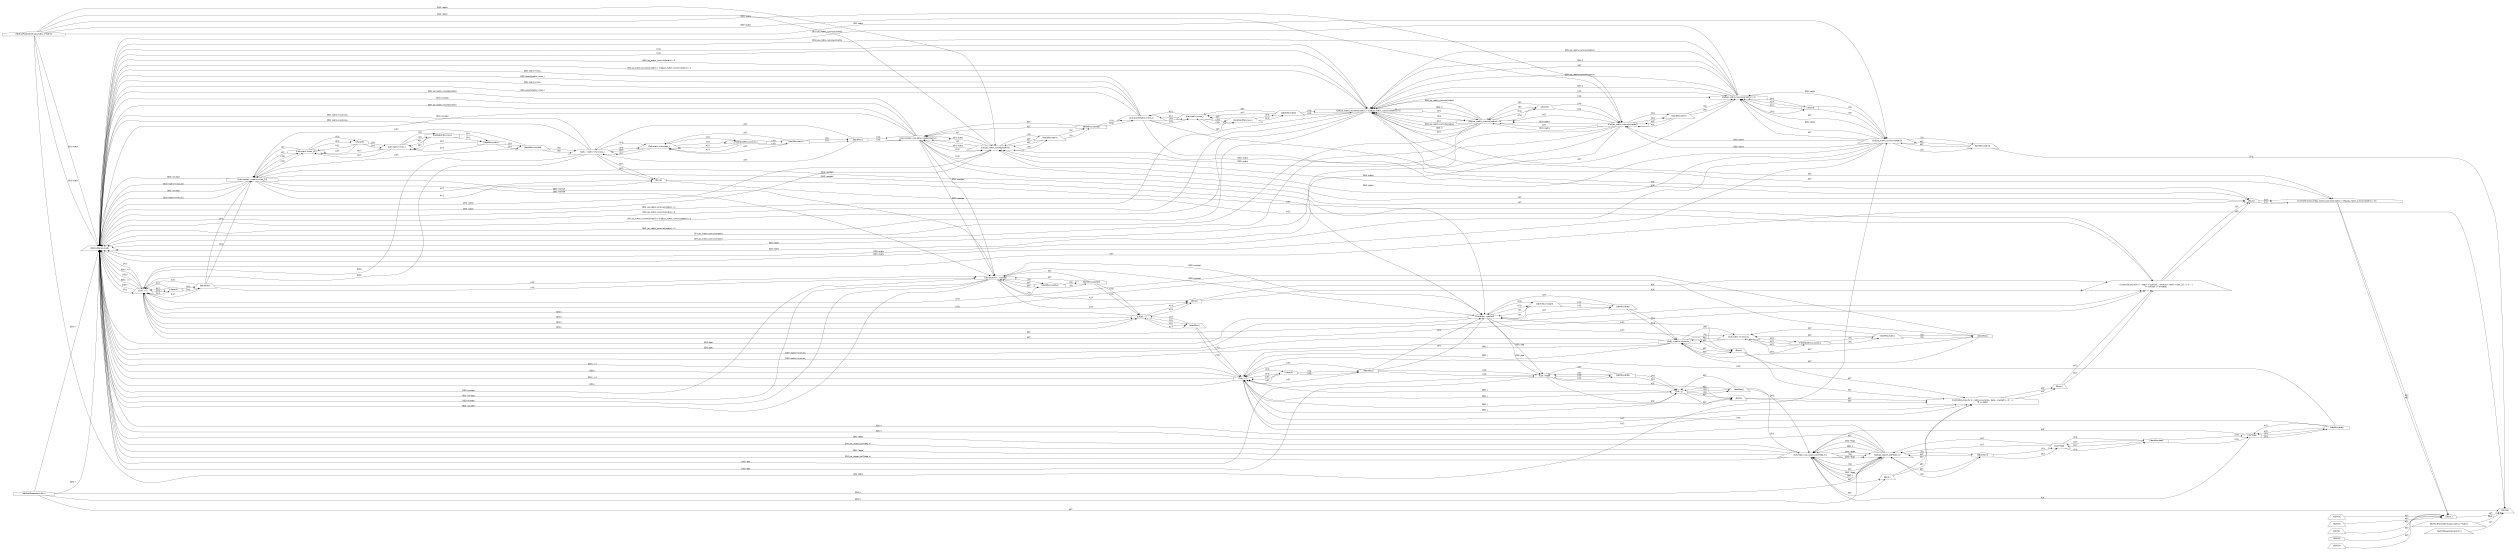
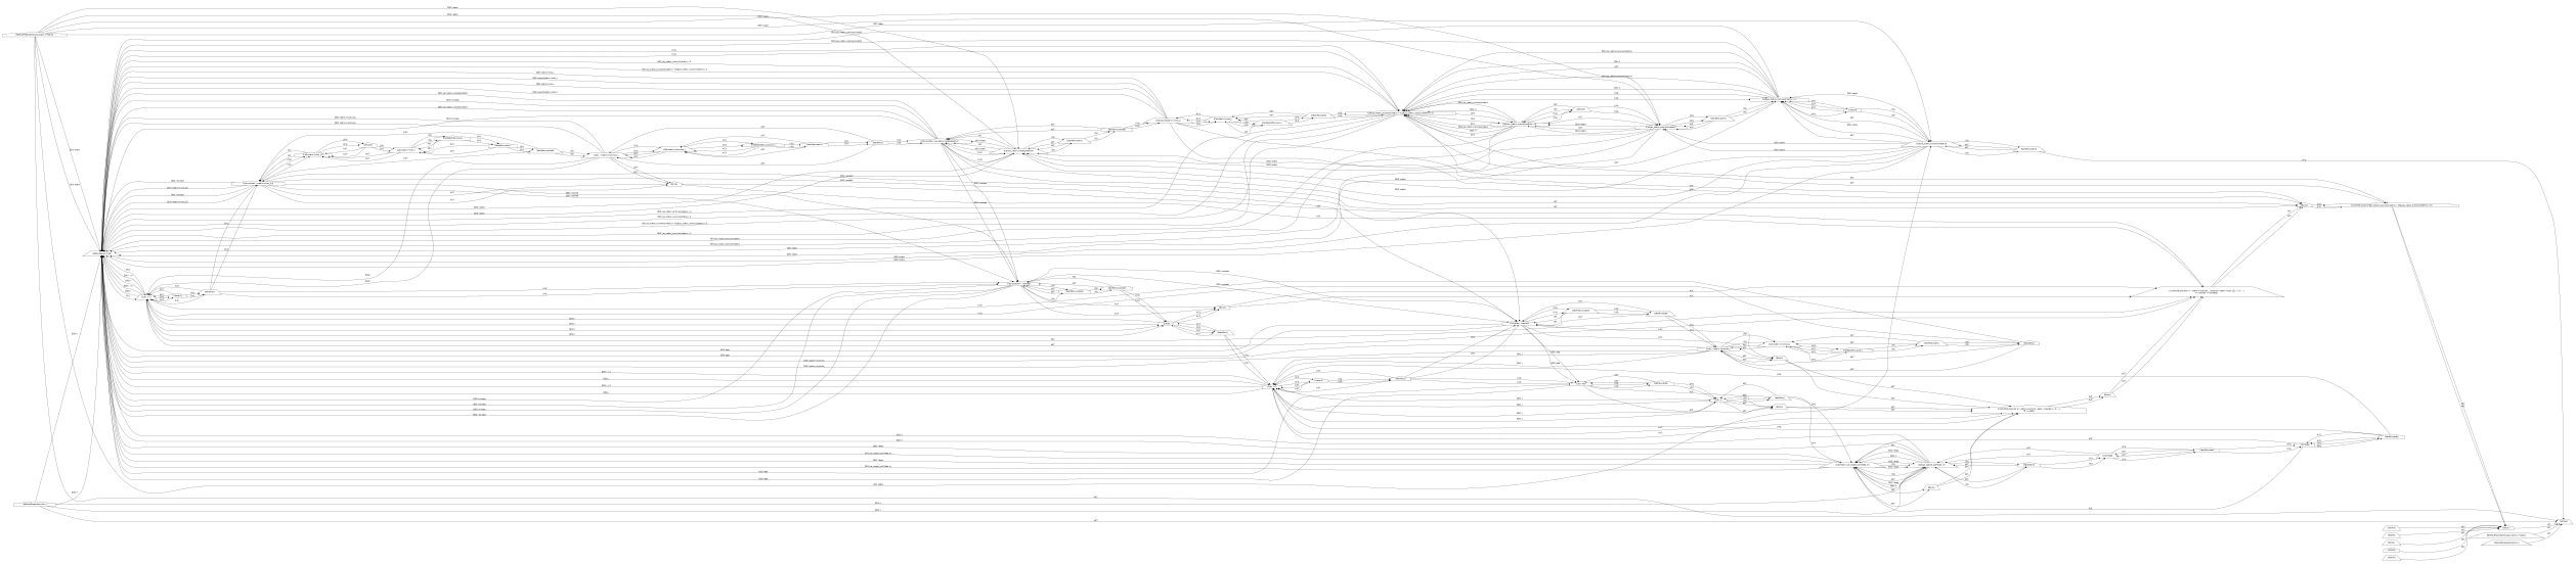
  digraph {
    fontname=Inter
    rankdir=LR
    node [fontname=Inter shape=house]
    edge [arrowhead=dot fontname=Inter]
    n1 [label="(MethodReturn,void)" shape=trapezium]
    n2 [label="(Call,i > 0)" shape=trapezium]
    n3 [label="(Call,jas_matrix_numrows(matrix) > 0 && jas_matrix_numcols(matrix) > 0)"]
    n4 [label="(ControlStructure,for (i = matrix->numrows_, rowstart = matrix->rows_[0]; i > 0; --i,\n\t\t  rowstart += rowstep))" shape=trapezium]
    n5 [label="(Literal,0)"]
    n6 [label="(Literal,--i)"]
    n7 [label="(ControlStructure,if (jas_matrix_numrows(matrix) > 0 && jas_matrix_numcols(matrix) > 0))"]
    n8 [label="(Call,jas_matrix_numrows(matrix) > 0)"]
    n9 [label="(Call,jas_matrix_numcols(matrix) > 0)"]
    1000100 [shape=trapezium]
    n11 [label="(MethodParameterIn,jas_matrix_t *matrix)"]
    n12 [label="(Call,jas_matrix_rowstep(matrix))" shape=trapezium]
    n13 [label="(Call,jas_matrix_numcols(matrix))"]
    n14 [label="(Call,jas_matrix_numrows(matrix))" shape=trapezium]
    n15 [label="(Call,rowstep = jas_data_rowstep(matrix))"]
    n16 [label="(Identifier,matrix)" shape=trapezium]
    n17 [label="(Identifier,matrix)" shape=trapezium]
    n18 [label="(Identifier,matrix)" shape=trapezium]
    n19 [label="(MethodParameterOut,jas_matrix_t *matrix)" shape=trapezium]
    n20 [label="(MethodParameterIn,int n)"]
    n21 [label="(Call,jas_seqent_asl(*data, n))" shape=trapezium]
    n22 [label="(Call,*data = jas_seqent_asl(*data, n))" shape=trapezium]
    n23 [label="(Identifier,n)"]
    n24 [label="(MethodParameterOut,int n)" shape=trapezium]
    n25 [label="(FieldIdentifier,rows_)" shape=trapezium]
    n26 [label="(Call,matrix->rows_)" shape=trapezium]
    n27 [label="(Identifier,matrix)" shape=trapezium]
    n28 [label="(Call,assert(matrix->rows_))" shape=trapezium]
    n29 [label="(Block,)"]
    n30 [label="(Call,rowstart += rowstep)"]
    n31 [label="(Identifier,rowstep)"]
    n32 [label="(Call,data = rowstart)"]
    n33 [label="(Block,)"]
    n34 [label="(Identifier,rowstep)"]
    n35 [label="(Call,matrix->numrows_)" shape=trapezium]
    n36 [label="(FieldIdentifier,numrows_)"]
    n37 [label="(Call,i = matrix->numrows_)" shape=trapezium]
    n38 [label="(Identifier,matrix)"]
    n39 [label="(Block,)"]
    n40 [label="(Identifier,i)"]
    n41 [label="(Call,rowstart = matrix->rows_[0])"]
    n42 [label="(Call,matrix->rows_[0])"]
    n43 [label="(Literal,0)"]
    n44 [label="(Identifier,rowstart)" shape=trapezium]
    n45 [label="(Block,)" shape=trapezium]
-   n46 [label="(Call,++data)"]
+   n46 [label="(Call,++int)"]
    n47 [label="(Identifier,rowstart)" shape=trapezium]
    n48 [label="(Call,matrix->rows_)" shape=trapezium]
    n49 [label="(FieldIdentifier,rows_)"]
    n50 [label="(Identifier,matrix)"]
    n51 [label="(Identifier,i)" shape=trapezium]
    n52 [label="(Identifier,i)" shape=trapezium]
    n53 [label="(Call,j > 0)"]
    n54 [label="(ControlStructure,for (j = matrix->numcols_, data = rowstart; j > 0; --j,\n\t\t\t  ++data))"]
    n55 [label="(Literal,0)"]
    n56 [label="(Call,--j)"]
    n57 [label="(Identifier,rowstart)"]
    n58 [label="(Block,)" shape=trapezium]
    n59 [label="(Call,matrix->numcols_)" shape=trapezium]
-   n60 [label="(FieldIdentifier,numcols_)"]
+   n60 [label="(FieldIdentifier,void_)"]
    n61 [label="(Call,j = matrix->numcols_)"]
    n62 [label="(Identifier,matrix)" shape=trapezium]
    n63 [label="(Identifier,j)"]
    n64 [label="(Identifier,data)" shape=trapezium]
    n65 [label="(Block,)" shape=trapezium]
    n66 [label="(Identifier,data)"]
    n67 [label="(Identifier,j)"]
    n68 [label="(Identifier,j)" shape=trapezium]
    n69 [label="(Block,)" shape=trapezium]
    n70 [label="(Call,*data)" shape=trapezium]
    n71 [label="(Identifier,data)"]
    n72 [label="(Call,*data)"]
    n73 [label="(Identifier,data)"]
    n74 [label="(Block,)"]
    n75 [label="(Literal,0)"]
    n76 [label="(Literal,0)" shape=trapezium]
    1000104 [shape=trapezium]
    1000105 [shape=trapezium]
    1000106 [shape=trapezium]
    n80 [label=7000107 shape=trapezium]
    1000108
    n1 -> n2 [arrowhead=tee label="CFG: "]
    n1 -> n2 [arrowhead=tee label="CFG: "]
    n1 -> n3 [arrowhead=tee label="CFG: "]
    n1 -> n3 [label="CFG: "]
    n2 -> n1 [label="DDG: i > 0"]
    n2 -> n1 [arrowhead=tee label="DDG: i"]
    n2 -> n1 [label="DDG: i > 0"]
    n2 -> n1 [label="DDG: i"]
    n2 -> n4 [label="AST: "]
    n2 -> n4 [label="AST: "]
    n2 -> n5 [arrowhead=tee label="CFG: "]
    n2 -> n5 [arrowhead=tee label="CFG: "]
    n2 -> n6 [label="DDG: i"]
    n2 -> n6 [label="DDG: i"]
    n3 -> n1 [arrowhead=tee label="DDG: jas_matrix_numcols(matrix) > 0"]
    n3 -> n1 [label="DDG: jas_matrix_numrows(matrix) > 0 && jas_matrix_numcols(matrix) > 0"]
    n3 -> n1 [arrowhead=tee label="DDG: jas_matrix_numrows(matrix) > 0"]
    n3 -> n1 [arrowhead=tee label="DDG: jas_matrix_numcols(matrix) > 0"]
    n3 -> n1 [label="DDG: jas_matrix_numrows(matrix) > 0 && jas_matrix_numcols(matrix) > 0"]
    n3 -> n1 [arrowhead=tee label="DDG: jas_matrix_numrows(matrix) > 0"]
    n3 -> n7 [label="AST: "]
    n3 -> n7 [arrowhead=tee label="AST: "]
    n3 -> n8 [arrowhead=tee label="CFG: "]
    n3 -> n8 [label="CFG: "]
    n3 -> n9 [label="CFG: "]
    n3 -> n9 [label="CFG: "]
    n4 -> n29 [arrowhead=tee label="AST: "]
    n4 -> n29 [arrowhead=tee label="AST: "]
    n5 -> n2 [arrowhead=tee label="AST: "]
    n5 -> n2 [label="AST: "]
    n5 -> n51 [label="CFG: "]
    n5 -> n51 [label="CFG: "]
    n6 -> n2 [label="DDG: i"]
    n6 -> n2 [arrowhead=tee label="DDG: i"]
    n6 -> n33 [label="AST: "]
    n6 -> n33 [label="AST: "]
    n6 -> n52 [label="CFG: "]
    n6 -> n52 [label="CFG: "]
    n7 -> n74 [label="AST: "]
    n7 -> n74 [arrowhead=tee label="AST: "]
    n8 -> n1 [label="DDG: jas_matrix_numrows(matrix)"]
    n8 -> n1 [arrowhead=tee label="DDG: jas_matrix_numrows(matrix)"]
    n8 -> n3 [label="AST: "]
    n8 -> n3 [label="DDG: jas_matrix_numrows(matrix)"]
    n8 -> n3 [arrowhead=tee label="DDG: 0"]
    n8 -> n3 [label="AST: "]
    n8 -> n3 [label="DDG: jas_matrix_numrows(matrix)"]
    n8 -> n3 [label="DDG: 0"]
    n8 -> n75 [label="CFG: "]
    n8 -> n75 [arrowhead=tee label="CFG: "]
    n9 -> n1 [label="DDG: jas_matrix_numcols(matrix)"]
    n9 -> n1 [arrowhead=tee label="DDG: jas_matrix_numcols(matrix)"]
    n9 -> n3 [label="AST: "]
    n9 -> n3 [label="DDG: jas_matrix_numcols(matrix)"]
    n9 -> n3 [label="DDG: 0"]
    n9 -> n3 [label="AST: "]
    n9 -> n3 [arrowhead=tee label="DDG: jas_matrix_numcols(matrix)"]
    n9 -> n3 [arrowhead=tee label="DDG: 0"]
    n9 -> n76 [label="CFG: "]
    n9 -> n76 [label="CFG: "]
    n11 -> n1 [label="DDG: matrix"]
    n11 -> n1 [arrowhead=tee label="DDG: matrix"]
-   n2 -> 1000100 [arrowhead=tee label="AST: "]
+   n11 -> 1000100 [arrowhead=tee label="AST: "]
    n11 -> n12 [label="DDG: matrix"]
    n11 -> n12 [arrowhead=tee label="DDG: matrix"]
    n11 -> n13 [arrowhead=tee label="DDG: matrix"]
    n11 -> n13 [label="DDG: matrix"]
    n11 -> n14 [label="DDG: matrix"]
    n11 -> n14 [label="DDG: matrix"]
    n12 -> n1 [arrowhead=tee label="DDG: matrix"]
    n12 -> n1 [label="DDG: matrix"]
    n12 -> n15 [label="AST: "]
    n12 -> n15 [label="DDG: matrix"]
    n12 -> n15 [arrowhead=tee label="AST: "]
    n12 -> n15 [label="DDG: matrix"]
    n12 -> n16 [label="CFG: "]
    n12 -> n16 [arrowhead=tee label="CFG: "]
    n13 -> n1 [arrowhead=tee label="DDG: matrix"]
    n13 -> n1 [arrowhead=tee label="DDG: matrix"]
    n13 -> n9 [label="AST: "]
    n13 -> n9 [label="DDG: matrix"]
    n13 -> n9 [arrowhead=tee label="AST: "]
    n13 -> n9 [arrowhead=tee label="DDG: matrix"]
    n13 -> n12 [arrowhead=tee label="DDG: matrix"]
    n13 -> n12 [label="DDG: matrix"]
    n13 -> n17 [label="CFG: "]
    n13 -> n17 [label="CFG: "]
    n14 -> n1 [label="DDG: matrix"]
    n14 -> n1 [arrowhead=tee label="DDG: matrix"]
    n14 -> n8 [label="AST: "]
    n14 -> n8 [label="DDG: matrix"]
    n14 -> n8 [label="AST: "]
    n14 -> n8 [label="DDG: matrix"]
    n14 -> n12 [arrowhead=tee label="DDG: matrix"]
    n14 -> n12 [label="DDG: matrix"]
    n14 -> n13 [label="DDG: matrix"]
    n14 -> n13 [arrowhead=tee label="DDG: matrix"]
    n14 -> n18 [arrowhead=tee label="CFG: "]
    n14 -> n18 [arrowhead=tee label="CFG: "]
    n15 -> n1 [label="DDG: rowstep"]
    n15 -> n1 [label="DDG: jas_matrix_rowstep(matrix)"]
    n15 -> n1 [label="DDG: rowstep"]
    n15 -> n1 [label="DDG: jas_matrix_rowstep(matrix)"]
    n15 -> n12 [arrowhead=tee label="CFG: "]
    n15 -> n12 [label="CFG: "]
    n15 -> n29 [arrowhead=tee label="AST: "]
    n15 -> n29 [arrowhead=tee label="AST: "]
    n15 -> n30 [label="DDG: rowstep"]
    n15 -> n30 [arrowhead=tee label="DDG: rowstep"]
    n16 -> n12 [arrowhead=tee label="AST: "]
    n16 -> n12 [arrowhead=tee label="AST: "]
    n16 -> n31 [arrowhead=tee label="CFG: "]
    n16 -> n31 [label="CFG: "]
    n17 -> n8 [label="CFG: "]
    n17 -> n8 [arrowhead=tee label="CFG: "]
    n17 -> n13 [label="AST: "]
    n17 -> n13 [label="AST: "]
    n18 -> 1000100 [label="CFG: "]
    n18 -> n14 [arrowhead=tee label="AST: "]
    n18 -> n14 [arrowhead=tee label="AST: "]
-   n19 -> 1000100 [arrowhead=tee label="DDG: j"]
+   n19 -> 1000100 [arrowhead=tee label="AST: "]
    n20 -> n1 [arrowhead=tee label="DDG: n"]
    n20 -> n1 [label="DDG: n"]
    n20 -> 1000100 [arrowhead=tee label="AST: "]
    n20 -> n21 [label="DDG: n"]
    n20 -> n21 [arrowhead=tee label="DDG: n"]
    n21 -> n1 [label="DDG: n"]
    n21 -> n1 [label="DDG: n"]
    n21 -> n22 [label="AST: "]
    n21 -> n22 [label="DDG: *data"]
    n21 -> n22 [arrowhead=tee label="DDG: n"]
    n21 -> n22 [label="AST: "]
    n21 -> n22 [label="DDG: *data"]
    n21 -> n22 [arrowhead=tee label="DDG: n"]
    n21 -> n23 [label="CFG: "]
    n21 -> n23 [arrowhead=tee label="CFG: "]
    n22 -> n1 [arrowhead=tee label="DDG: *data"]
    n22 -> n1 [label="DDG: jas_seqent_asl(*data, n)"]
    n22 -> n1 [arrowhead=tee label="DDG: *data"]
    n22 -> n1 [label="DDG: jas_seqent_asl(*data, n)"]
    n22 -> n21 [arrowhead=tee label="CFG: "]
    n22 -> n21 [arrowhead=tee label="DDG: *data"]
    n22 -> n21 [arrowhead=tee label="CFG: "]
    n22 -> n21 [arrowhead=tee label="DDG: *data"]
    n22 -> n69 [arrowhead=tee label="AST: "]
    n22 -> n69 [arrowhead=tee label="AST: "]
    n23 -> n21 [label="AST: "]
    n23 -> n21 [label="AST: "]
    n23 -> n70 [label="CFG: "]
    n23 -> n70 [arrowhead=tee label="CFG: "]
    n24 -> 1000100 [label="AST: "]
    n25 -> n26 [arrowhead=tee label="AST: "]
    n25 -> n26 [label="AST: "]
    n25 -> n27 [arrowhead=tee label="CFG: "]
    n25 -> n27 [label="CFG: "]
    n26 -> n25 [label="CFG: "]
    n26 -> n25 [label="CFG: "]
    n26 -> n28 [label="AST: "]
    n26 -> n28 [arrowhead=tee label="AST: "]
    n27 -> n3 [arrowhead=tee label="CFG: "]
    n27 -> n3 [arrowhead=tee label="CFG: "]
    n27 -> n26 [label="AST: "]
    n27 -> n26 [arrowhead=tee label="AST: "]
    n28 -> n1 [arrowhead=tee label="DDG: matrix->rows_"]
    n28 -> n1 [arrowhead=tee label="DDG: assert(matrix->rows_)"]
    n28 -> n1 [label="DDG: matrix->rows_"]
    n28 -> n1 [label="DDG: assert(matrix->rows_)"]
    n28 -> n26 [arrowhead=tee label="CFG: "]
    n28 -> n26 [label="CFG: "]
    n28 -> n29 [arrowhead=tee label="AST: "]
    n28 -> n29 [label="AST: "]
    n29 -> n7 [arrowhead=tee label="AST: "]
    n29 -> n7 [label="AST: "]
    n30 -> n1 [label="DDG: rowstart"]
    n30 -> n1 [arrowhead=tee label="DDG: rowstep"]
    n30 -> n1 [arrowhead=tee label="DDG: rowstart"]
    n30 -> n1 [arrowhead=tee label="DDG: rowstep"]
    n30 -> n32 [label="DDG: rowstart"]
    n30 -> n32 [arrowhead=tee label="DDG: rowstart"]
    n30 -> n33 [label="AST: "]
    n30 -> n33 [arrowhead=tee label="AST: "]
    n30 -> n34 [label="CFG: "]
    n30 -> n34 [label="CFG: "]
    n31 -> n15 [label="AST: "]
    n31 -> n15 [label="AST: "]
    n31 -> n28 [label="CFG: "]
    n31 -> n28 [label="CFG: "]
    n32 -> n1 [arrowhead=tee label="DDG: data"]
    n32 -> n1 [arrowhead=tee label="DDG: data"]
    n32 -> n44 [label="CFG: "]
    n32 -> n44 [label="CFG: "]
    n32 -> n45 [label="AST: "]
    n32 -> n45 [label="AST: "]
    n32 -> n46 [label="DDG: data"]
    n32 -> n46 [label="DDG: data"]
    n33 -> n4 [label="AST: "]
    n33 -> n4 [arrowhead=tee label="AST: "]
    n34 -> n30 [arrowhead=tee label="AST: "]
    n34 -> n30 [label="AST: "]
    n34 -> n57 [arrowhead=tee label="CFG: "]
    n34 -> n57 [label="CFG: "]
    n35 -> n36 [label="CFG: "]
    n35 -> n36 [label="CFG: "]
    n35 -> n37 [arrowhead=tee label="AST: "]
    n35 -> n37 [label="AST: "]
    n36 -> n35 [arrowhead=tee label="AST: "]
    n36 -> n35 [label="AST: "]
    n36 -> n38 [arrowhead=tee label="CFG: "]
    n36 -> n38 [arrowhead=tee label="CFG: "]
    n37 -> n1 [arrowhead=tee label="DDG: matrix->numrows_"]
    n37 -> n1 [arrowhead=tee label="DDG: matrix->numrows_"]
    n37 -> n2 [label="DDG: i"]
    n37 -> n2 [arrowhead=tee label="DDG: i"]
    n37 -> n35 [arrowhead=tee label="CFG: "]
    n37 -> n35 [arrowhead=tee label="CFG: "]
    n37 -> n39 [arrowhead=tee label="AST: "]
    n37 -> n39 [arrowhead=tee label="AST: "]
    n38 -> n35 [label="AST: "]
    n38 -> n35 [label="AST: "]
    n38 -> n40 [arrowhead=tee label="CFG: "]
    n38 -> n40 [label="CFG: "]
    n39 -> n4 [arrowhead=tee label="AST: "]
    n39 -> n4 [arrowhead=tee label="AST: "]
    n40 -> n15 [arrowhead=tee label="CFG: "]
    n40 -> n15 [label="CFG: "]
    n40 -> n37 [arrowhead=tee label="AST: "]
    n40 -> n37 [label="AST: "]
    n41 -> n1 [label="DDG: rowstart"]
    n41 -> n1 [arrowhead=tee label="DDG: matrix->rows_[0]"]
    n41 -> n1 [label="DDG: rowstart"]
    n41 -> n1 [label="DDG: matrix->rows_[0]"]
    n41 -> n30 [arrowhead=tee label="DDG: rowstart"]
    n41 -> n30 [label="DDG: rowstart"]
    n41 -> n32 [label="DDG: rowstart"]
    n41 -> n32 [label="DDG: rowstart"]
    n41 -> n39 [arrowhead=tee label="AST: "]
    n41 -> n39 [arrowhead=tee label="AST: "]
    n41 -> n42 [label="CFG: "]
    n41 -> n42 [arrowhead=tee label="CFG: "]
    n42 -> n41 [arrowhead=tee label="AST: "]
    n42 -> n41 [label="AST: "]
    n42 -> n43 [label="CFG: "]
    n42 -> n43 [arrowhead=tee label="CFG: "]
    n43 -> n42 [arrowhead=tee label="AST: "]
    n43 -> n42 [label="AST: "]
    n43 -> n48 [arrowhead=tee label="CFG: "]
    n43 -> n48 [arrowhead=tee label="CFG: "]
    n44 -> n32 [arrowhead=tee label="AST: "]
    n44 -> n32 [arrowhead=tee label="AST: "]
    n44 -> n64 [arrowhead=tee label="CFG: "]
    n44 -> n64 [label="CFG: "]
    n45 -> n54 [label="AST: "]
    n45 -> n54 [arrowhead=tee label="AST: "]
    n46 -> n1 [label="DDG: data"]
    n46 -> n1 [label="DDG: data"]
    n46 -> n65 [label="AST: "]
    n46 -> n65 [arrowhead=tee label="AST: "]
    n46 -> n66 [label="CFG: "]
    n46 -> n66 [arrowhead=tee label="CFG: "]
    n47 -> n37 [arrowhead=tee label="CFG: "]
    n47 -> n37 [label="CFG: "]
    n47 -> n41 [label="AST: "]
    n47 -> n41 [label="AST: "]
    n48 -> n42 [arrowhead=tee label="AST: "]
    n48 -> n42 [label="AST: "]
    n48 -> n49 [label="CFG: "]
    n48 -> n49 [arrowhead=tee label="CFG: "]
    n49 -> n48 [label="AST: "]
    n49 -> n48 [arrowhead=tee label="AST: "]
    n49 -> n50 [label="CFG: "]
    n49 -> n50 [label="CFG: "]
    n50 -> n47 [label="CFG: "]
    n50 -> n47 [arrowhead=tee label="CFG: "]
    n50 -> n48 [arrowhead=tee label="AST: "]
    n50 -> n48 [arrowhead=tee label="AST: "]
    n51 -> n2 [label="AST: "]
    n51 -> n2 [label="AST: "]
    n51 -> n30 [label="CFG: "]
    n51 -> n30 [label="CFG: "]
    n51 -> n41 [arrowhead=tee label="CFG: "]
    n51 -> n41 [arrowhead=tee label="CFG: "]
    n52 -> n6 [arrowhead=tee label="AST: "]
    n52 -> n6 [arrowhead=tee label="AST: "]
    n52 -> n53 [label="CFG: "]
    n52 -> n53 [arrowhead=tee label="CFG: "]
    n53 -> n1 [arrowhead=tee label="DDG: j"]
    n53 -> n1 [label="DDG: j > 0"]
    n53 -> n1 [label="DDG: j"]
    n53 -> n1 [label="DDG: j > 0"]
    n53 -> n54 [arrowhead=tee label="AST: "]
    n53 -> n54 [arrowhead=tee label="AST: "]
    n53 -> n55 [arrowhead=tee label="CFG: "]
    n53 -> n55 [arrowhead=tee label="CFG: "]
    n53 -> n56 [arrowhead=tee label="DDG: j"]
    n53 -> n56 [label="DDG: j"]
    n54 -> n58 [arrowhead=tee label="AST: "]
    n54 -> n58 [label="AST: "]
    n55 -> n53 [label="AST: "]
    n55 -> n53 [label="AST: "]
    n55 -> n67 [label="CFG: "]
    n55 -> n67 [label="CFG: "]
    n56 -> n53 [label="DDG: j"]
    n56 -> n53 [label="DDG: j"]
    n56 -> n65 [label="AST: "]
    n56 -> n65 [arrowhead=tee label="AST: "]
    n56 -> n68 [label="CFG: "]
    n56 -> n68 [label="CFG: "]
    n57 -> n6 [label="CFG: "]
    n57 -> n6 [label="CFG: "]
    n57 -> n30 [label="AST: "]
    n57 -> n30 [arrowhead=tee label="AST: "]
    n58 -> n4 [arrowhead=tee label="AST: "]
    n58 -> n4 [arrowhead=tee label="AST: "]
    n59 -> n60 [arrowhead=tee label="CFG: "]
    n59 -> n60 [label="CFG: "]
    n59 -> n61 [arrowhead=tee label="AST: "]
    n59 -> n61 [label="AST: "]
    n60 -> n59 [arrowhead=tee label="AST: "]
    n60 -> n59 [arrowhead=tee label="AST: "]
    n60 -> n62 [label="CFG: "]
    n60 -> n62 [arrowhead=tee label="CFG: "]
    n61 -> n1 [arrowhead=tee label="DDG: matrix->numcols_"]
    n61 -> n1 [arrowhead=tee label="DDG: matrix->numcols_"]
    n61 -> n45 [arrowhead=tee label="AST: "]
    n61 -> n45 [label="AST: "]
    n61 -> n53 [label="DDG: j"]
    n61 -> n53 [arrowhead=tee label="DDG: j"]
    n61 -> n59 [label="CFG: "]
    n61 -> n59 [arrowhead=tee label="CFG: "]
    n62 -> n59 [label="AST: "]
    n62 -> n59 [label="AST: "]
    n62 -> n63 [arrowhead=tee label="CFG: "]
    n62 -> n63 [label="CFG: "]
    n63 -> n2 [arrowhead=tee label="CFG: "]
    n63 -> n2 [arrowhead=tee label="CFG: "]
    n63 -> n61 [label="AST: "]
    n63 -> n61 [label="AST: "]
    n64 -> n32 [arrowhead=tee label="AST: "]
    n64 -> n32 [label="AST: "]
    n64 -> n61 [label="CFG: "]
    n64 -> n61 [arrowhead=tee label="CFG: "]
    n65 -> n54 [arrowhead=tee label="AST: "]
    n65 -> n54 [label="AST: "]
    n66 -> n46 [arrowhead=tee label="AST: "]
    n66 -> n46 [label="AST: "]
    n66 -> n56 [label="CFG: "]
    n66 -> n56 [arrowhead=tee label="CFG: "]
    n67 -> n32 [label="CFG: "]
    n67 -> n32 [arrowhead=tee label="CFG: "]
    n67 -> n46 [arrowhead=tee label="CFG: "]
    n67 -> n46 [arrowhead=tee label="CFG: "]
    n67 -> n53 [label="AST: "]
    n67 -> n53 [arrowhead=tee label="AST: "]
    n68 -> n22 [arrowhead=tee label="CFG: "]
    n68 -> n22 [label="CFG: "]
    n68 -> n56 [label="AST: "]
    n68 -> n56 [arrowhead=tee label="AST: "]
    n69 -> n54 [arrowhead=tee label="AST: "]
    n69 -> n54 [label="AST: "]
    n70 -> n21 [label="AST: "]
    n70 -> n21 [label="AST: "]
    n70 -> n71 [label="CFG: "]
    n70 -> n71 [arrowhead=tee label="CFG: "]
    n71 -> n70 [arrowhead=tee label="AST: "]
    n71 -> n70 [arrowhead=tee label="AST: "]
    n71 -> n72 [label="CFG: "]
    n71 -> n72 [arrowhead=tee label="CFG: "]
    n72 -> n22 [label="AST: "]
    n72 -> n22 [label="AST: "]
    n72 -> n73 [label="CFG: "]
    n72 -> n73 [arrowhead=tee label="CFG: "]
    n73 -> n53 [label="CFG: "]
    n73 -> n53 [arrowhead=tee label="CFG: "]
    n73 -> n72 [arrowhead=tee label="AST: "]
    n73 -> n72 [label="AST: "]
    n74 -> 1000100 [arrowhead=tee label="AST: "]
    n75 -> n8 [arrowhead=tee label="AST: "]
    n75 -> n8 [arrowhead=tee label="AST: "]
    n75 -> n14 [label="CFG: "]
    n75 -> n14 [arrowhead=tee label="CFG: "]
    n76 -> n9 [arrowhead=tee label="AST: "]
    n76 -> n9 [label="AST: "]
    n76 -> n13 [label="CFG: "]
    n76 -> n13 [label="CFG: "]
    1000104 -> n74 [arrowhead=tee label="AST: "]
    1000105 -> n74 [label="AST: "]
    1000106 -> n74 [label="AST: "]
    n80 -> n74 [arrowhead=tee label="AST: "]
    1000108 -> n74 [label="AST: "]
  }
